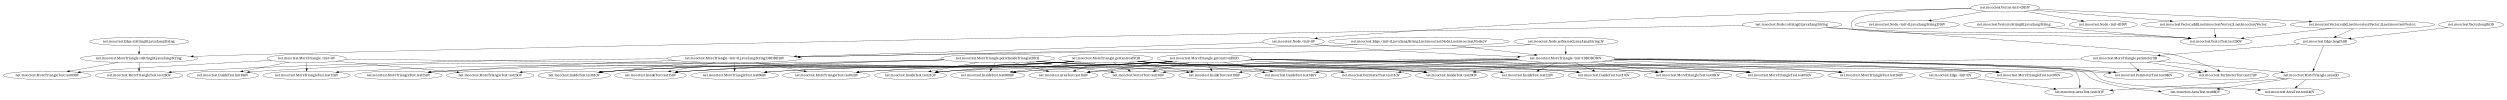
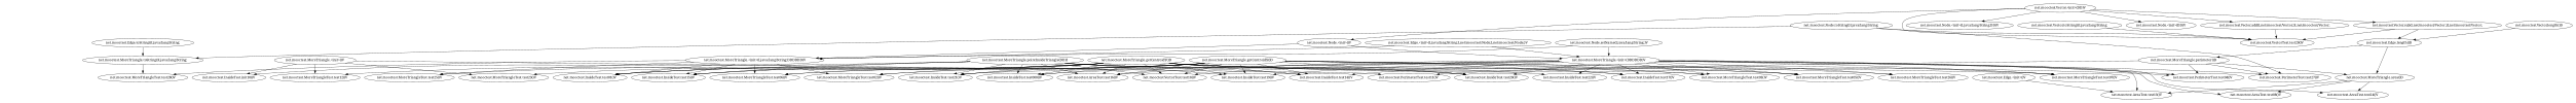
  digraph {
    fontname="Noto Serif"
    node [fontname="Noto Serif"]
    edge [fontname="Noto Serif"]
    "net.mooctest.MoreTriangle.toString()Ljava/lang/String;"
    "net.mooctest.MoreTriangleTest.test28()V"
-   "net.mooctest.MoreTriangleTest.test09()V"
    "net.mooctest.MoreTriangle.getCentroidX()D"
    "net.mooctest.MoreTriangleTest.test23()V"
    "net.mooctest.InsideTest.test01()V"
    "net.mooctest.InsideTest.test20()V"
    "net.mooctest.InsideTest.test21()V"
    "net.mooctest.MoreTriangleTest.test03()V"
    "net.mooctest.MoreTriangleTest.test26()V"
    "net.mooctest.MoreTriangleTest.test02()V"
    "net.mooctest.MoreTriangleTest.test07()V"
    "net.mooctest.MoreTriangleTest.test05()V"
    "net.mooctest.MoreTriangleTest.test06()V"
    "net.mooctest.InsideTest.test17()V"
    "net.mooctest.InsideTest.test000()V"
    n17 [label="net.mooctest.AreaTest.test16()V"]
    n18 [label="net.mooctest.VectorTest.test18()V"]
    "net.mooctest.InsideTest.test19()V"
    "net.mooctest.InsideTest.test14()V"
    "net.mooctest.InsideTest.test15()V"
    "net.mooctest.Edge.<init>(Ljava/lang/String;Lnet/mooctest/Node;Lnet/mooctest/Node;)V"
    "net.mooctest.MoreTriangle.<init>(DDDDDD)V"
    "net.mooctest.MoreTriangle.<init>(Ljava/lang/String;DDDDDD)V"
    "net.mooctest.AreaTest.test13()V"
    "net.mooctest.AreaTest.test08()V"
    "net.mooctest.AreaTest.test24()V"
    "net.mooctest.PerimeterTest.test27()V"
    "net.mooctest.InsideTest.test22()V"
    "net.mooctest.PerimeterTest.test04()V"
    "net.mooctest.MoreTriangleTest.test25()V"
    "net.mooctest.MoreTriangle.area()D"
    "net.mooctest.MoreTriangle.<init>()V"
    "net.mooctest.MoreTriangleTest.test12()V"
    n35 [label="net.mooctest.InsideTest.init10()V"]
    "net.mooctest.PerimeterTest.test11()V"
    "net.mooctest.Edge.toString()Ljava/lang/String;"
    "net.mooctest.Node.setName(Ljava/lang/String;)V"
    "net.mooctest.Vector.length()D"
    "net.mooctest.Edge.length()D"
    "net.mooctest.MoreTriangle.perimeter()D"
    "net.mooctest.Node.toString()Ljava/lang/String;"
    "net.mooctest.VectorTest.test29()V"
    "net.mooctest.Vector.sub(Lnet/mooctest/Vector;)Lnet/mooctest/Vector;"
    "net.mooctest.Vector.toString()Ljava/lang/String;"
    "net.mooctest.Node.<init>()V"
    "net.mooctest.Vector.add(Lnet/mooctest/Vector;)Lnet/mooctest/Vector;"
    "net.mooctest.Vector.<init>(DD)V"
    "net.mooctest.Node.<init>(Ljava/lang/String;DD)V"
    "net.mooctest.Node.<init>(DD)V"
    "net.mooctest.MoreTriangle.getCentroidY()D"
    "net.mooctest.MoreTriangle.pointInsideTriangle(DD)Z"
    "net.mooctest.Edge.<init>()V"
    "net.mooctest.MoreTriangle.toString()Ljava/lang/String;" -> "net.mooctest.MoreTriangleTest.test28()V"
-   "net.mooctest.MoreTriangle.toString()Ljava/lang/String;" -> "net.mooctest.MoreTriangleTest.test09()V"
    "net.mooctest.MoreTriangle.getCentroidX()D" -> "net.mooctest.MoreTriangleTest.test23()V"
    "net.mooctest.MoreTriangle.getCentroidX()D" -> "net.mooctest.InsideTest.test01()V"
    "net.mooctest.MoreTriangle.getCentroidX()D" -> "net.mooctest.InsideTest.test20()V"
    "net.mooctest.MoreTriangle.getCentroidX()D" -> "net.mooctest.InsideTest.test21()V"
    "net.mooctest.MoreTriangle.getCentroidX()D" -> "net.mooctest.MoreTriangleTest.test03()V"
    "net.mooctest.MoreTriangle.getCentroidX()D" -> "net.mooctest.MoreTriangleTest.test26()V"
    "net.mooctest.MoreTriangle.getCentroidX()D" -> "net.mooctest.MoreTriangleTest.test02()V"
    "net.mooctest.MoreTriangle.getCentroidX()D" -> "net.mooctest.MoreTriangleTest.test07()V"
    "net.mooctest.MoreTriangle.getCentroidX()D" -> "net.mooctest.MoreTriangleTest.test05()V"
    "net.mooctest.MoreTriangle.getCentroidX()D" -> "net.mooctest.MoreTriangleTest.test06()V"
    "net.mooctest.MoreTriangle.getCentroidX()D" -> "net.mooctest.InsideTest.test17()V"
    "net.mooctest.MoreTriangle.getCentroidX()D" -> "net.mooctest.InsideTest.test000()V"
    "net.mooctest.MoreTriangle.getCentroidX()D" -> n17
    "net.mooctest.MoreTriangle.getCentroidX()D" -> n18
    "net.mooctest.MoreTriangle.getCentroidX()D" -> "net.mooctest.InsideTest.test19()V"
    "net.mooctest.MoreTriangle.getCentroidX()D" -> "net.mooctest.InsideTest.test14()V"
    "net.mooctest.MoreTriangle.getCentroidX()D" -> "net.mooctest.InsideTest.test15()V"
    "net.mooctest.Edge.<init>(Ljava/lang/String;Lnet/mooctest/Node;Lnet/mooctest/Node;)V" -> "net.mooctest.MoreTriangle.<init>(DDDDDD)V"
    "net.mooctest.Edge.<init>(Ljava/lang/String;Lnet/mooctest/Node;Lnet/mooctest/Node;)V" -> "net.mooctest.MoreTriangle.<init>(Ljava/lang/String;DDDDDD)V"
    "net.mooctest.MoreTriangle.<init>(DDDDDD)V" -> "net.mooctest.InsideTest.test20()V"
    "net.mooctest.MoreTriangle.<init>(DDDDDD)V" -> "net.mooctest.InsideTest.test21()V"
    "net.mooctest.MoreTriangle.<init>(DDDDDD)V" -> "net.mooctest.MoreTriangleTest.test03()V"
    "net.mooctest.MoreTriangle.<init>(DDDDDD)V" -> "net.mooctest.MoreTriangleTest.test26()V"
    "net.mooctest.MoreTriangle.<init>(DDDDDD)V" -> "net.mooctest.MoreTriangleTest.test07()V"
    "net.mooctest.MoreTriangle.<init>(DDDDDD)V" -> "net.mooctest.MoreTriangleTest.test05()V"
    "net.mooctest.MoreTriangle.<init>(DDDDDD)V" -> "net.mooctest.InsideTest.test17()V"
    "net.mooctest.MoreTriangle.<init>(DDDDDD)V" -> "net.mooctest.InsideTest.test000()V"
    "net.mooctest.MoreTriangle.<init>(DDDDDD)V" -> n17
    "net.mooctest.MoreTriangle.<init>(DDDDDD)V" -> n18
    "net.mooctest.MoreTriangle.<init>(DDDDDD)V" -> "net.mooctest.InsideTest.test19()V"
    "net.mooctest.MoreTriangle.<init>(DDDDDD)V" -> "net.mooctest.InsideTest.test14()V"
    "net.mooctest.MoreTriangle.<init>(DDDDDD)V" -> "net.mooctest.AreaTest.test13()V"
    "net.mooctest.MoreTriangle.<init>(DDDDDD)V" -> "net.mooctest.AreaTest.test08()V"
    "net.mooctest.MoreTriangle.<init>(DDDDDD)V" -> "net.mooctest.AreaTest.test24()V"
    "net.mooctest.MoreTriangle.<init>(DDDDDD)V" -> "net.mooctest.PerimeterTest.test27()V"
    "net.mooctest.MoreTriangle.<init>(DDDDDD)V" -> "net.mooctest.InsideTest.test22()V"
    "net.mooctest.MoreTriangle.<init>(DDDDDD)V" -> "net.mooctest.PerimeterTest.test04()V"
    "net.mooctest.MoreTriangle.<init>(Ljava/lang/String;DDDDDD)V" -> "net.mooctest.MoreTriangleTest.test28()V"
    "net.mooctest.MoreTriangle.<init>(Ljava/lang/String;DDDDDD)V" -> "net.mooctest.InsideTest.test01()V"
    "net.mooctest.MoreTriangle.<init>(Ljava/lang/String;DDDDDD)V" -> "net.mooctest.MoreTriangleTest.test02()V"
    "net.mooctest.MoreTriangle.<init>(Ljava/lang/String;DDDDDD)V" -> "net.mooctest.MoreTriangleTest.test06()V"
    "net.mooctest.MoreTriangle.<init>(Ljava/lang/String;DDDDDD)V" -> "net.mooctest.InsideTest.test15()V"
    "net.mooctest.MoreTriangle.<init>(Ljava/lang/String;DDDDDD)V" -> "net.mooctest.MoreTriangleTest.test25()V"
    "net.mooctest.MoreTriangle.area()D" -> "net.mooctest.AreaTest.test13()V"
    "net.mooctest.MoreTriangle.area()D" -> "net.mooctest.AreaTest.test08()V"
    "net.mooctest.MoreTriangle.area()D" -> "net.mooctest.AreaTest.test24()V"
-   "net.mooctest.MoreTriangle.<init>()V" -> "net.mooctest.MoreTriangleTest.test09()V"
    "net.mooctest.MoreTriangle.<init>()V" -> "net.mooctest.MoreTriangleTest.test23()V"
    "net.mooctest.MoreTriangle.<init>()V" -> "net.mooctest.MoreTriangleTest.test12()V"
    "net.mooctest.MoreTriangle.<init>()V" -> n35
    "net.mooctest.MoreTriangle.<init>()V" -> "net.mooctest.PerimeterTest.test11()V"
    "net.mooctest.Edge.toString()Ljava/lang/String;" -> "net.mooctest.MoreTriangle.toString()Ljava/lang/String;"
    "net.mooctest.Node.setName(Ljava/lang/String;)V" -> "net.mooctest.MoreTriangle.<init>(DDDDDD)V"
    "net.mooctest.Node.setName(Ljava/lang/String;)V" -> "net.mooctest.MoreTriangle.<init>(Ljava/lang/String;DDDDDD)V"
    "net.mooctest.Vector.length()D" -> "net.mooctest.Edge.length()D"
    "net.mooctest.Edge.length()D" -> "net.mooctest.MoreTriangle.area()D"
    "net.mooctest.Edge.length()D" -> "net.mooctest.MoreTriangle.perimeter()D"
    "net.mooctest.MoreTriangle.perimeter()D" -> "net.mooctest.PerimeterTest.test27()V"
    "net.mooctest.MoreTriangle.perimeter()D" -> "net.mooctest.PerimeterTest.test04()V"
    "net.mooctest.MoreTriangle.perimeter()D" -> "net.mooctest.MoreTriangle.area()D"
    "net.mooctest.MoreTriangle.perimeter()D" -> "net.mooctest.PerimeterTest.test11()V"
    "net.mooctest.Node.toString()Ljava/lang/String;" -> "net.mooctest.MoreTriangle.toString()Ljava/lang/String;"
    "net.mooctest.Node.toString()Ljava/lang/String;" -> "net.mooctest.PerimeterTest.test27()V"
    "net.mooctest.Node.toString()Ljava/lang/String;" -> "net.mooctest.VectorTest.test29()V"
    "net.mooctest.Vector.sub(Lnet/mooctest/Vector;)Lnet/mooctest/Vector;" -> "net.mooctest.Edge.length()D"
    "net.mooctest.Vector.sub(Lnet/mooctest/Vector;)Lnet/mooctest/Vector;" -> "net.mooctest.VectorTest.test29()V"
    "net.mooctest.Vector.toString()Ljava/lang/String;" -> "net.mooctest.VectorTest.test29()V"
    "net.mooctest.Node.<init>()V" -> "net.mooctest.MoreTriangle.<init>(DDDDDD)V"
    "net.mooctest.Node.<init>()V" -> "net.mooctest.MoreTriangle.<init>(Ljava/lang/String;DDDDDD)V"
    "net.mooctest.Vector.add(Lnet/mooctest/Vector;)Lnet/mooctest/Vector;" -> "net.mooctest.VectorTest.test29()V"
    "net.mooctest.Vector.<init>(DD)V" -> "net.mooctest.VectorTest.test29()V"
    "net.mooctest.Vector.<init>(DD)V" -> "net.mooctest.Vector.sub(Lnet/mooctest/Vector;)Lnet/mooctest/Vector;"
    "net.mooctest.Vector.<init>(DD)V" -> "net.mooctest.Node.<init>()V"
    "net.mooctest.Vector.<init>(DD)V" -> "net.mooctest.Vector.add(Lnet/mooctest/Vector;)Lnet/mooctest/Vector;"
    "net.mooctest.Vector.<init>(DD)V" -> "net.mooctest.Node.<init>(Ljava/lang/String;DD)V"
    "net.mooctest.Vector.<init>(DD)V" -> "net.mooctest.Node.<init>(DD)V"
    "net.mooctest.MoreTriangle.getCentroidY()D" -> "net.mooctest.InsideTest.test01()V"
    "net.mooctest.MoreTriangle.getCentroidY()D" -> "net.mooctest.InsideTest.test20()V"
    "net.mooctest.MoreTriangle.getCentroidY()D" -> "net.mooctest.InsideTest.test21()V"
    "net.mooctest.MoreTriangle.getCentroidY()D" -> "net.mooctest.MoreTriangleTest.test03()V"
    "net.mooctest.MoreTriangle.getCentroidY()D" -> "net.mooctest.MoreTriangleTest.test02()V"
    "net.mooctest.MoreTriangle.getCentroidY()D" -> "net.mooctest.MoreTriangleTest.test07()V"
    "net.mooctest.MoreTriangle.getCentroidY()D" -> "net.mooctest.MoreTriangleTest.test05()V"
    "net.mooctest.MoreTriangle.getCentroidY()D" -> "net.mooctest.MoreTriangleTest.test06()V"
    "net.mooctest.MoreTriangle.getCentroidY()D" -> "net.mooctest.InsideTest.test000()V"
    "net.mooctest.MoreTriangle.getCentroidY()D" -> n17
    "net.mooctest.MoreTriangle.getCentroidY()D" -> n18
    "net.mooctest.MoreTriangle.getCentroidY()D" -> "net.mooctest.InsideTest.test19()V"
    "net.mooctest.MoreTriangle.getCentroidY()D" -> "net.mooctest.InsideTest.test14()V"
    "net.mooctest.MoreTriangle.getCentroidY()D" -> "net.mooctest.InsideTest.test15()V"
    "net.mooctest.MoreTriangle.getCentroidY()D" -> "net.mooctest.PerimeterTest.test04()V"
    "net.mooctest.MoreTriangle.getCentroidY()D" -> "net.mooctest.MoreTriangleTest.test25()V"
    "net.mooctest.MoreTriangle.getCentroidY()D" -> "net.mooctest.MoreTriangleTest.test12()V"
    "net.mooctest.MoreTriangle.pointInsideTriangle(DD)Z" -> "net.mooctest.InsideTest.test01()V"
    "net.mooctest.MoreTriangle.pointInsideTriangle(DD)Z" -> "net.mooctest.InsideTest.test20()V"
    "net.mooctest.MoreTriangle.pointInsideTriangle(DD)Z" -> "net.mooctest.InsideTest.test21()V"
    "net.mooctest.MoreTriangle.pointInsideTriangle(DD)Z" -> "net.mooctest.InsideTest.test17()V"
    "net.mooctest.MoreTriangle.pointInsideTriangle(DD)Z" -> "net.mooctest.InsideTest.test000()V"
    "net.mooctest.MoreTriangle.pointInsideTriangle(DD)Z" -> n17
    "net.mooctest.MoreTriangle.pointInsideTriangle(DD)Z" -> n18
    "net.mooctest.MoreTriangle.pointInsideTriangle(DD)Z" -> "net.mooctest.InsideTest.test19()V"
+   "net.mooctest.MoreTriangle.pointInsideTriangle(DD)Z" -> "net.mooctest.InsideTest.test14()V"
    "net.mooctest.MoreTriangle.pointInsideTriangle(DD)Z" -> "net.mooctest.InsideTest.test15()V"
    "net.mooctest.MoreTriangle.pointInsideTriangle(DD)Z" -> "net.mooctest.InsideTest.test22()V"
    "net.mooctest.MoreTriangle.pointInsideTriangle(DD)Z" -> n35
    "net.mooctest.Edge.<init>()V" -> "net.mooctest.AreaTest.test13()V"
  }
